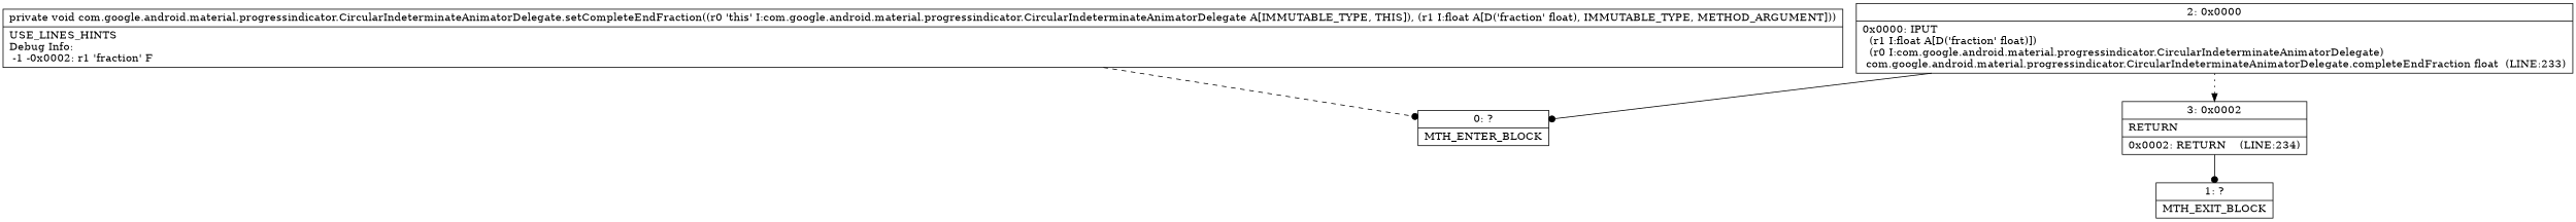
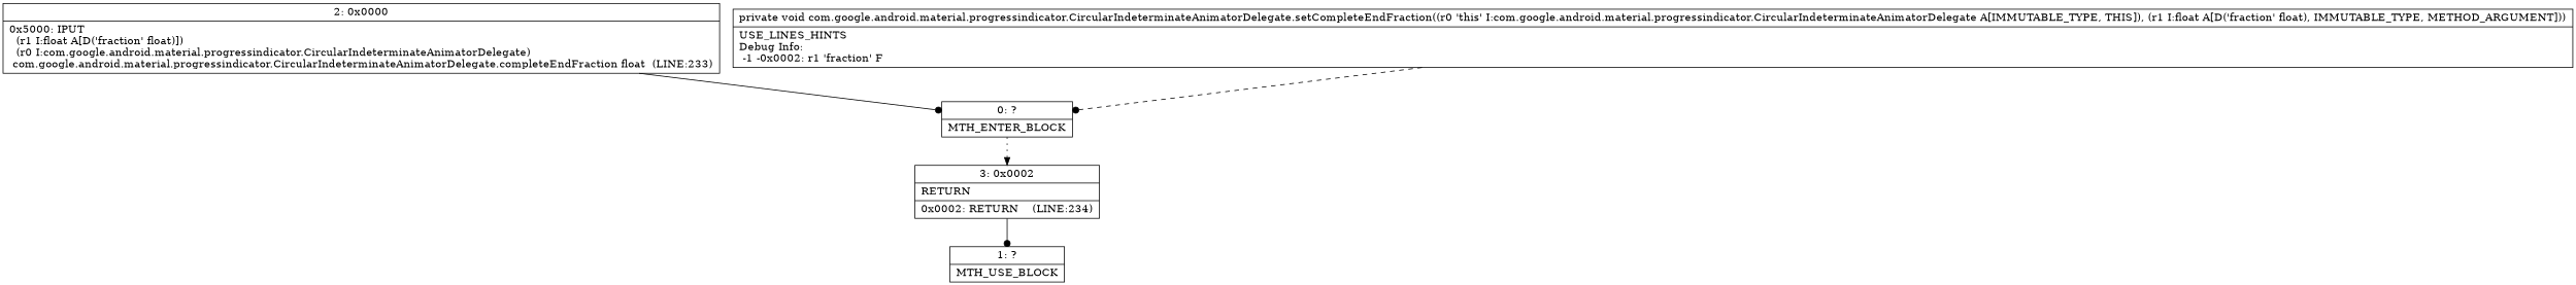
  digraph {
    node [shape=record]
    edge [arrowhead=dot style=solid]
    n1 [label="{0\:\ ?|MTH_ENTER_BLOCK\l}"]
-   n2 [label="{2\:\ 0x0000|0x0000: IPUT  \l  (r1 I:float A[D('fraction' float)])\l  (r0 I:com.google.android.material.progressindicator.CircularIndeterminateAnimatorDelegate)\l com.google.android.material.progressindicator.CircularIndeterminateAnimatorDelegate.completeEndFraction float  (LINE:233)\l}"]
+   n2 [label="{2\:\ 0x0000|0x5000: IPUT  \l  (r1 I:float A[D('fraction' float)])\l  (r0 I:com.google.android.material.progressindicator.CircularIndeterminateAnimatorDelegate)\l com.google.android.material.progressindicator.CircularIndeterminateAnimatorDelegate.completeEndFraction float  (LINE:233)\l}"]
    n3 [label="{3\:\ 0x0002|RETURN\l|0x0002: RETURN    (LINE:234)\l}"]
-   n4 [label="{1\:\ ?|MTH_EXIT_BLOCK\l}"]
+   n4 [label="{1\:\ ?|MTH_USE_BLOCK\l}"]
    n5 [label="{private void com.google.android.material.progressindicator.CircularIndeterminateAnimatorDelegate.setCompleteEndFraction((r0 'this' I:com.google.android.material.progressindicator.CircularIndeterminateAnimatorDelegate A[IMMUTABLE_TYPE, THIS]), (r1 I:float A[D('fraction' float), IMMUTABLE_TYPE, METHOD_ARGUMENT]))  | USE_LINES_HINTS\lDebug Info:\l  \-1 \-0x0002: r1 'fraction' F\l}"]
    n2 -> n1
-   n2 -> n3 [arrowhead=normal style=dotted]
+   n1 -> n3 [arrowhead=normal style=dotted]
    n3 -> n4
    n5 -> n1 [style=dashed]
  }
